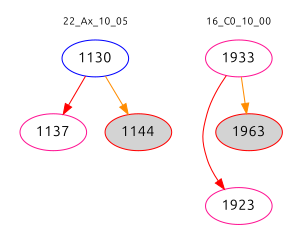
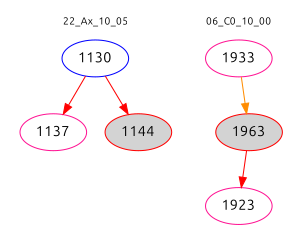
  digraph {
    fontname=Ubuntu
    node [color=deeppink fillcolor=white fontname=Ubuntu style=filled]
    edge [color=red fontname=Ubuntu]
    n1 [color=blue label=1130]
    n2 [label=1137]
    n3 [color=red fillcolor=lightgrey label=1144]
    n4 [label=1933]
    n5 [label=1923]
    n6 [color=red fillcolor=lightgrey label=1963]
    subgraph cluster_1 {
      color=white
      fontsize=10
      label="22_Ax_10_05"
      n1
      n2
      n3
    }
    subgraph cluster_2 {
      color=white
      fontsize=10
-     label="16_C0_10_00"
+     label="06_C0_10_00"
      n4
      n5
      n6
    }
    n1 -> n2
-   n1 -> n3 [color=darkorange]
-   n4 -> n5
+   n1 -> n3
+   n6 -> n5
    n4 -> n6 [color=darkorange]
  }
